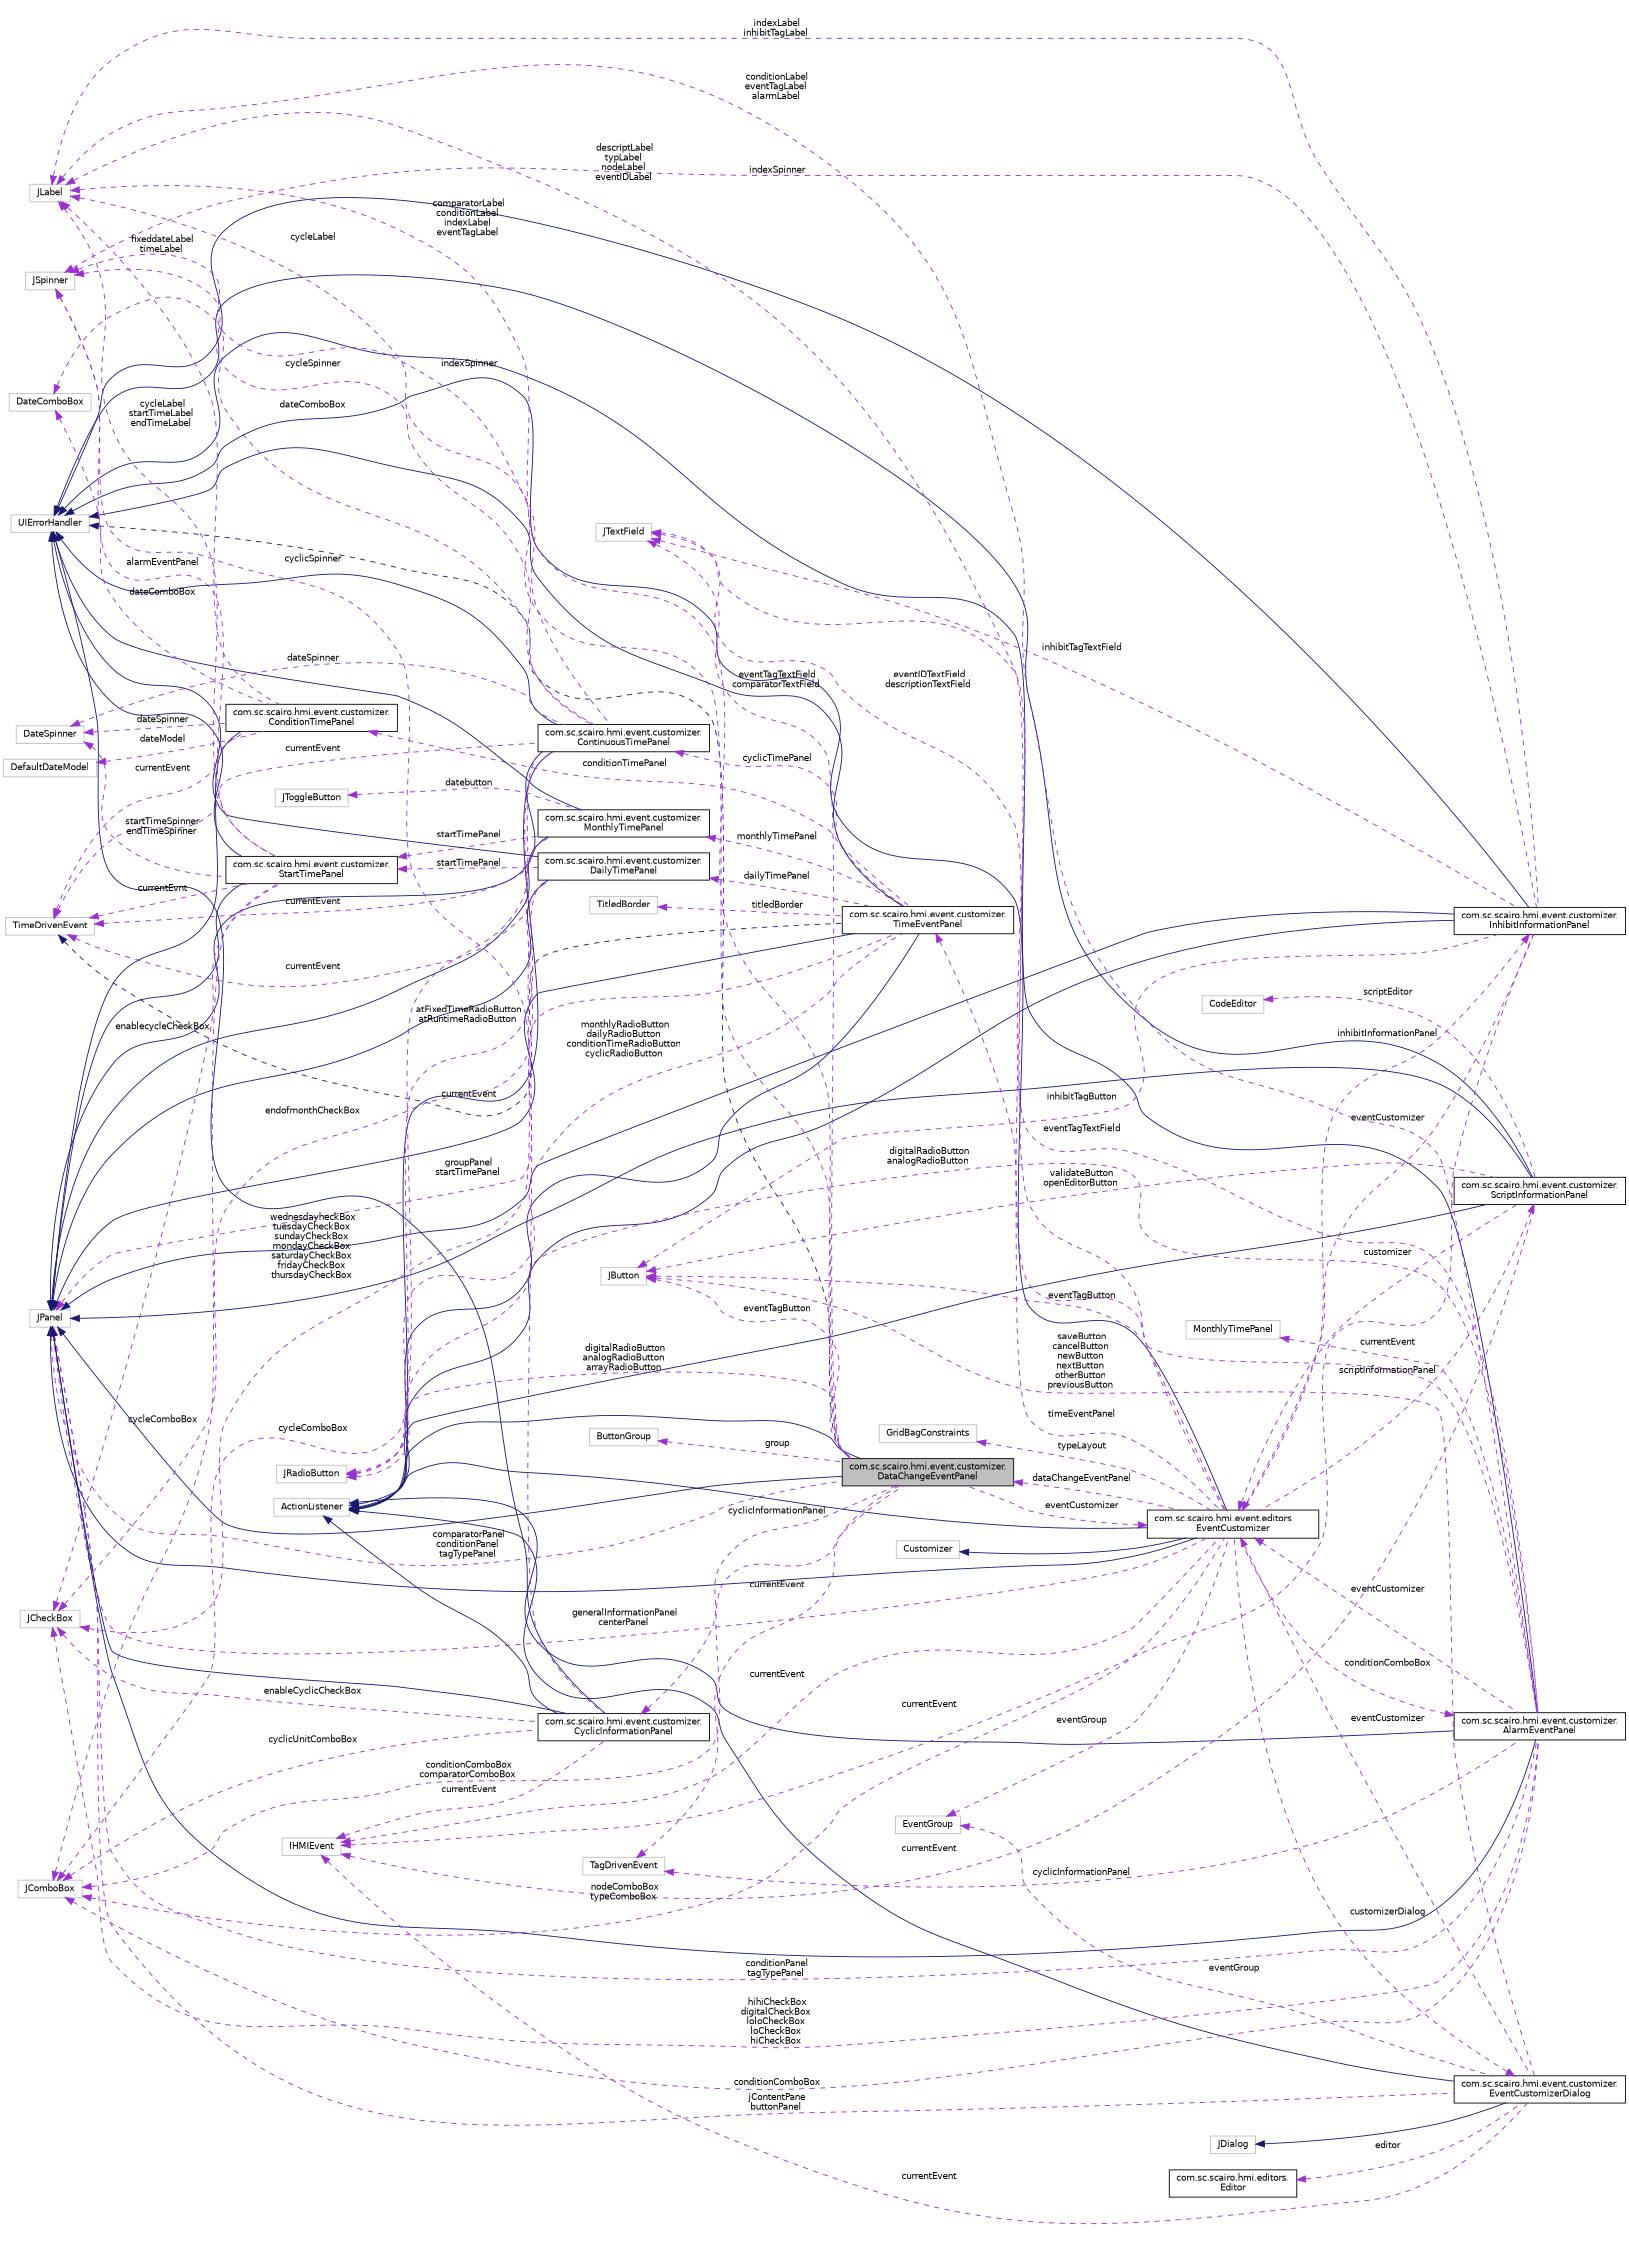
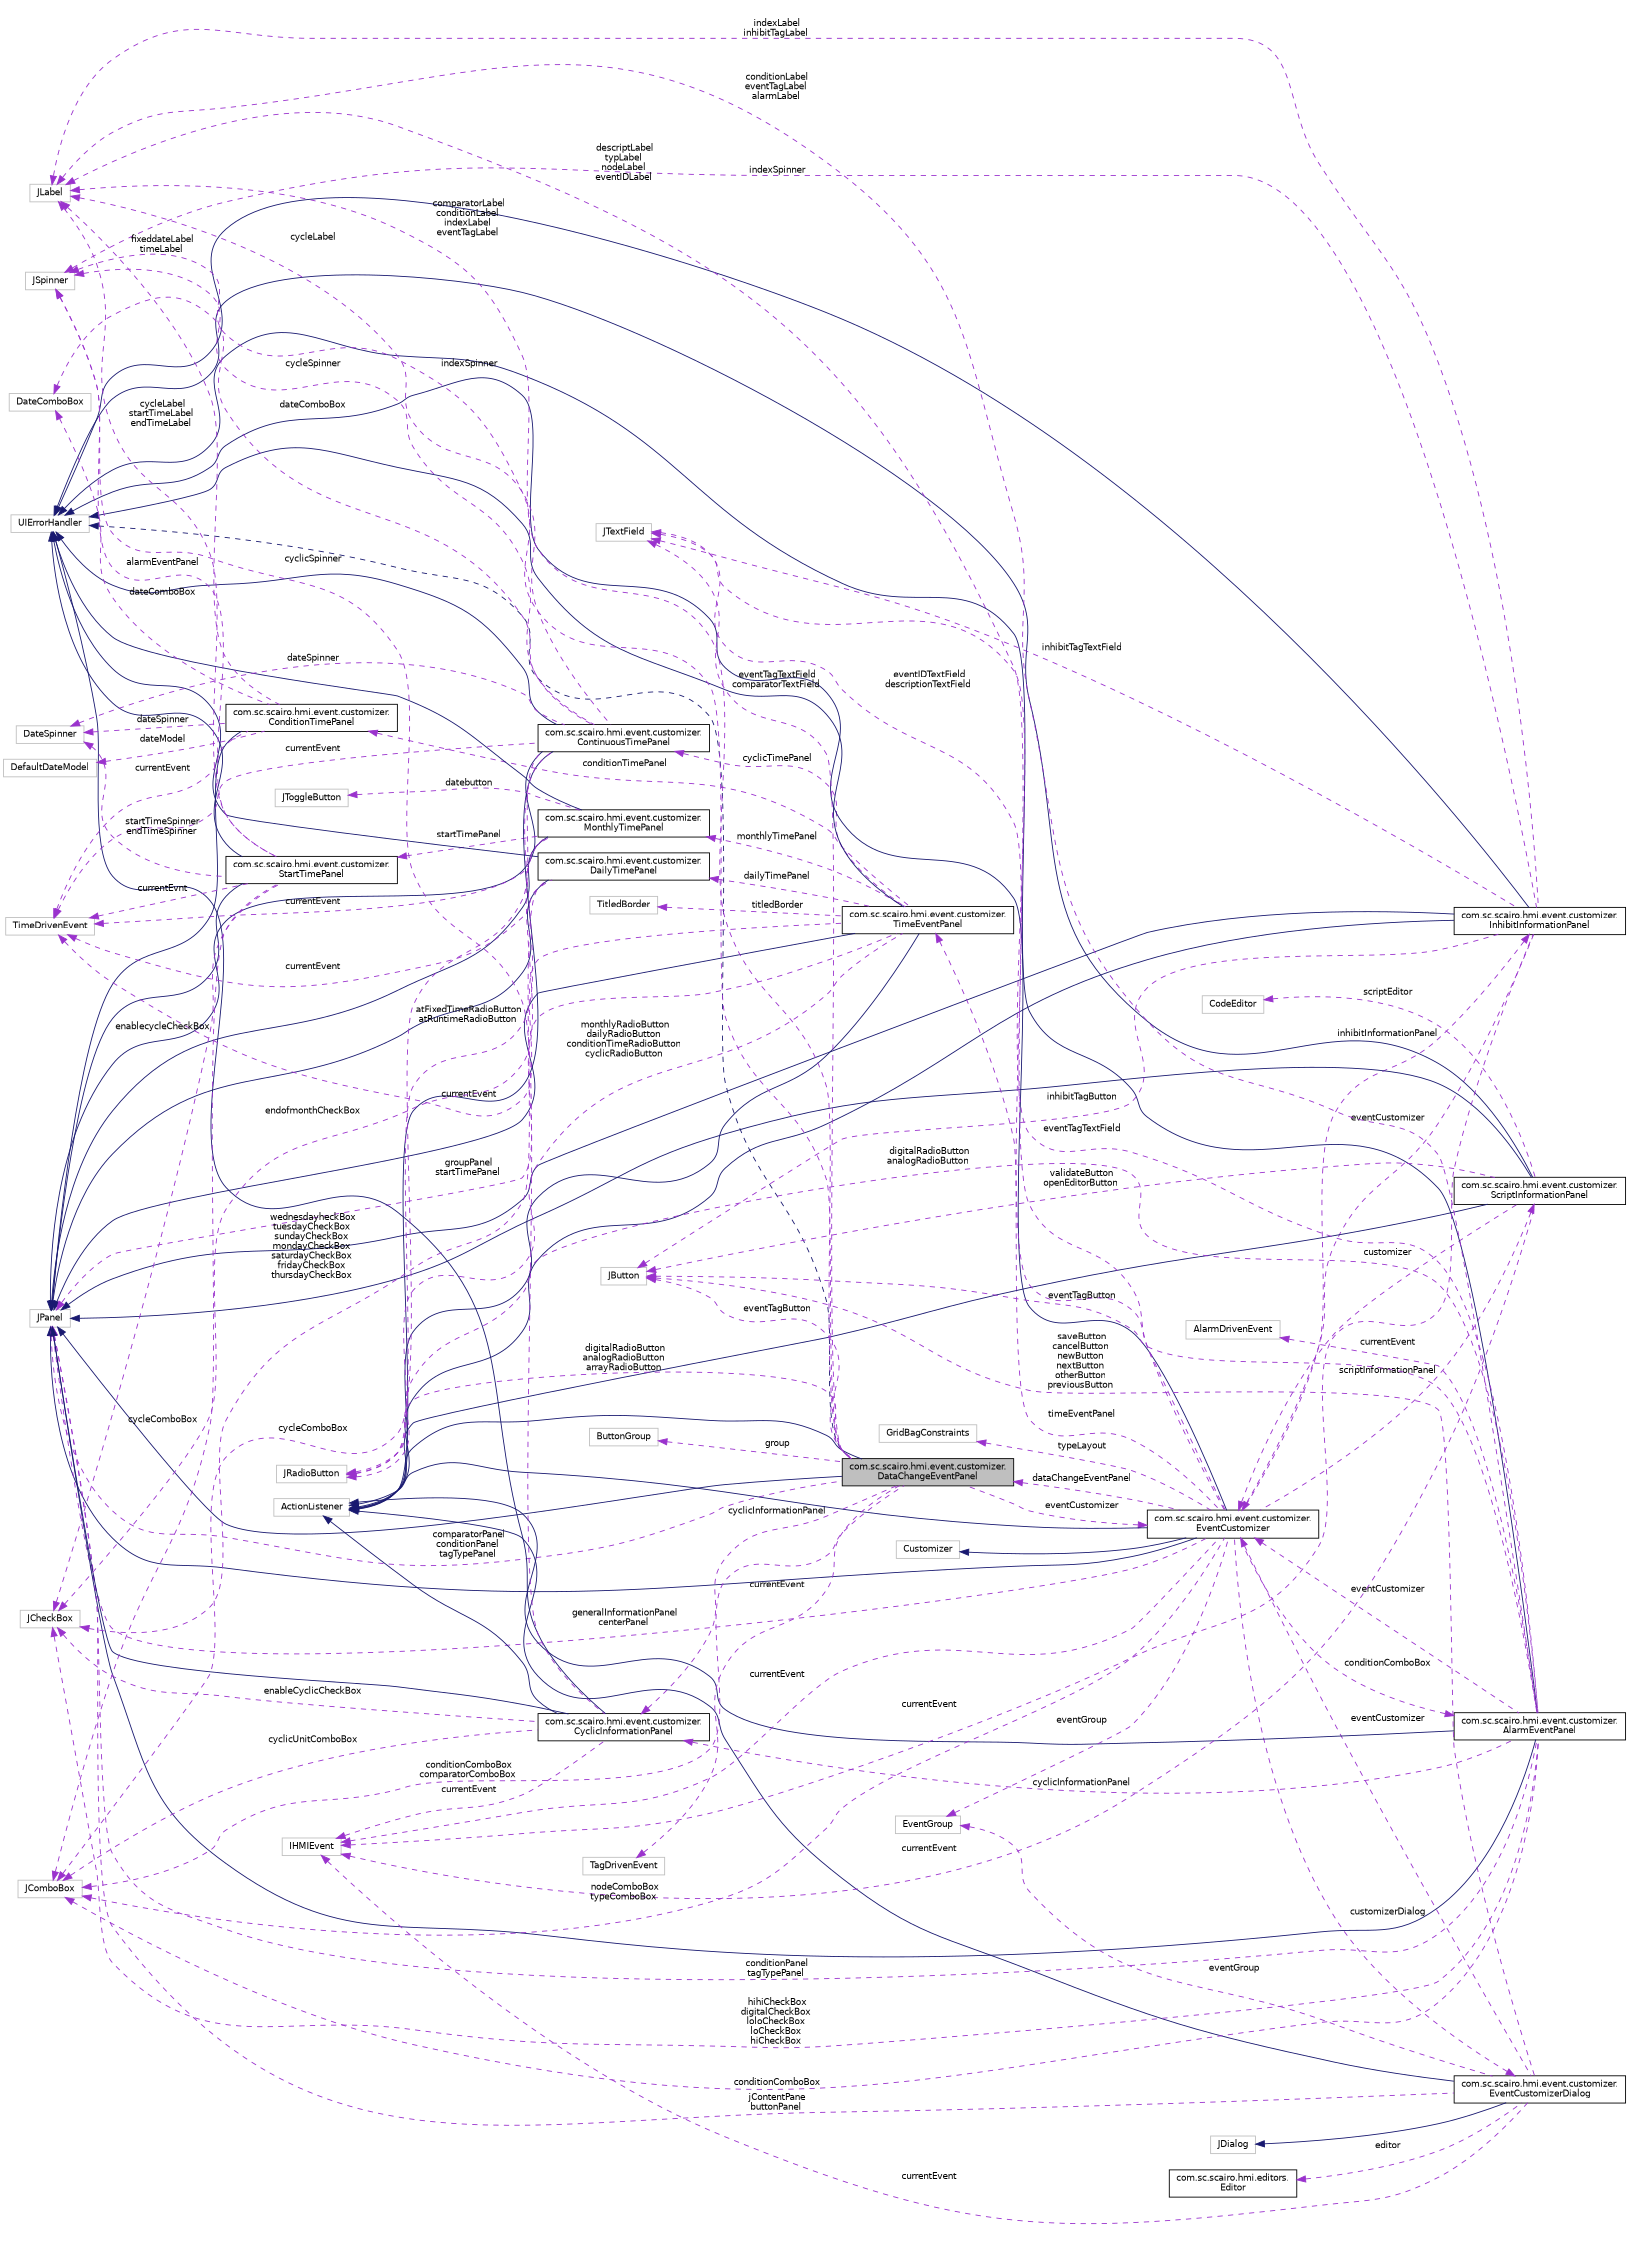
  digraph {
    rankdir=LR
    node [color=grey75 fillcolor=white fontname=Helvetica fontsize=10 shape=record style=filled]
    edge [color=darkorchid3 dir=back fontname=Helvetica fontsize=10 labelfontname=Helvetica labelfontsize=10 style=dashed]
    n1 [color=black fillcolor=grey75 fontcolor=black height=0.2 label="com.sc.scairo.hmi.event.customizer.\lDataChangeEventPanel" width=0.4]
-   n2 [color=black height=0.2 label="com.sc.scairo.hmi.event.editors.\lEventCustomizer" width=0.4]
+   n2 [color=black height=0.2 label="com.sc.scairo.hmi.event.customizer.\lEventCustomizer" width=0.4]
    n3 [color=black height=0.2 label="com.sc.scairo.hmi.event.customizer.\lScriptInformationPanel" width=0.4]
    n4 [color=black height=0.2 label="com.sc.scairo.hmi.event.customizer.\lInhibitInformationPanel" width=0.4]
    n5 [color=black height=0.2 label="com.sc.scairo.hmi.event.customizer.\lEventCustomizerDialog" width=0.4]
    n6 [color=black height=0.2 label="com.sc.scairo.hmi.event.customizer.\lAlarmEventPanel" width=0.4]
    n7 [height=0.2 label=JPanel width=0.4]
    n8 [color=black height=0.2 label="com.sc.scairo.hmi.event.customizer.\lTimeEventPanel" width=0.4]
    n9 [color=black height=0.2 label="com.sc.scairo.hmi.event.customizer.\lConditionTimePanel" width=0.4]
    n10 [color=black height=0.2 label="com.sc.scairo.hmi.event.customizer.\lMonthlyTimePanel" width=0.4]
    n11 [color=black height=0.2 label="com.sc.scairo.hmi.event.customizer.\lStartTimePanel" width=0.4]
    n12 [color=black height=0.2 label="com.sc.scairo.hmi.event.customizer.\lContinuousTimePanel" width=0.4]
    n13 [color=black height=0.2 label="com.sc.scairo.hmi.event.customizer.\lDailyTimePanel" width=0.4]
    n14 [color=black height=0.2 label="com.sc.scairo.hmi.event.customizer.\lCyclicInformationPanel" width=0.4]
    n15 [height=0.2 label=ActionListener width=0.4]
    n16 [height=0.2 label=UIErrorHandler width=0.4]
    n17 [height=0.2 label=JButton width=0.4]
    n18 [height=0.2 label=JTextField width=0.4]
    n19 [height=0.2 label=JSpinner width=0.4]
    n20 [height=0.2 label=ButtonGroup width=0.4]
    n21 [height=0.2 label=Customizer width=0.4]
    n22 [height=0.2 label=IHMIEvent width=0.4]
    n23 [height=0.2 label=CodeEditor width=0.4]
    n24 [height=0.2 label=JLabel width=0.4]
    n25 [height=0.2 label=GridBagConstraints width=0.4]
    n26 [height=0.2 label=TimeDrivenEvent width=0.4]
    n27 [height=0.2 label=DateSpinner width=0.4]
    n28 [height=0.2 label=DateComboBox width=0.4]
    n29 [height=0.2 label=DefaultDateModel width=0.4]
    n30 [height=0.2 label=JCheckBox width=0.4]
    n31 [height=0.2 label=JComboBox width=0.4]
    n32 [height=0.2 label=JToggleButton width=0.4]
    n33 [height=0.2 label=TitledBorder width=0.4]
    n34 [height=0.2 label=JRadioButton width=0.4]
    n35 [height=0.2 label=EventGroup width=0.4]
    n36 [height=0.2 label=JDialog width=0.4]
    n37 [color=black height=0.2 label="com.sc.scairo.hmi.editors.\lEditor" width=0.4]
-   n38 [height=0.2 label=MonthlyTimePanel width=0.4]
+   n38 [height=0.2 label=AlarmDrivenEvent width=0.4]
    n39 [height=0.2 label=TagDrivenEvent width=0.4]
    n1 -> n2 [label=" dataChangeEventPanel"]
    n2 -> n1 [label=" eventCustomizer"]
    n2 -> n3 [label=" customizer"]
    n2 -> n4 [label=" eventCustomizer"]
    n2 -> n5 [label=" eventCustomizer"]
    n2 -> n6 [label=" eventCustomizer"]
    n3 -> n2 [label=" scriptInformationPanel"]
    n4 -> n2 [label=" inhibitInformationPanel"]
    n5 -> n2 [label=" customizerDialog"]
    n6 -> n2 [label=" conditionComboBox"]
    n7 -> n1 [color=midnightblue style=solid]
    n7 -> n1 [label=" comparatorPanel\nconditionPanel\ntagTypePanel"]
    n7 -> n2 [color=midnightblue style=solid]
    n7 -> n2 [label=" generalInformationPanel\ncenterPanel"]
    n7 -> n3 [color=midnightblue style=solid]
    n7 -> n4 [color=midnightblue style=solid]
    n7 -> n5 [label=" jContentPane\nbuttonPanel"]
    n7 -> n6 [color=midnightblue style=solid]
    n7 -> n6 [label=" conditionPanel\ntagTypePanel"]
    n7 -> n8 [color=midnightblue style=solid]
    n7 -> n8 [label=" groupPanel\nstartTimePanel"]
    n7 -> n9 [color=midnightblue style=solid]
    n7 -> n10 [color=midnightblue style=solid]
    n7 -> n11 [color=midnightblue style=solid]
    n7 -> n12 [color=midnightblue style=solid]
    n7 -> n13 [color=midnightblue style=solid]
    n7 -> n14 [color=midnightblue style=solid]
    n8 -> n2 [label=" timeEventPanel"]
    n9 -> n8 [label=" conditionTimePanel"]
    n10 -> n8 [label=" monthlyTimePanel"]
    n11 -> n10 [label=" startTimePanel"]
-   n11 -> n13 [label=" startTimePanel"]
    n12 -> n8 [label=" cyclicTimePanel"]
    n13 -> n8 [label=" dailyTimePanel"]
    n14 -> n1 [label=" cyclicInformationPanel"]
-   n39 -> n6 [label=" cyclicInformationPanel"]
+   n14 -> n6 [label=" cyclicInformationPanel"]
    n15 -> n1 [color=midnightblue style=solid]
    n15 -> n2 [color=midnightblue style=solid]
    n15 -> n3 [color=midnightblue style=solid]
    n15 -> n4 [color=midnightblue style=solid]
    n15 -> n5 [color=midnightblue style=solid]
    n15 -> n6 [color=midnightblue style=solid]
    n15 -> n8 [color=midnightblue style=solid]
    n15 -> n12 [color=midnightblue style=solid]
    n15 -> n14 [color=midnightblue style=solid]
    n16 -> n1 [color=midnightblue]
    n16 -> n2 [color=midnightblue style=solid]
    n16 -> n3 [color=midnightblue style=solid]
    n16 -> n4 [color=midnightblue style=solid]
    n16 -> n6 [color=midnightblue style=solid]
    n16 -> n8 [color=midnightblue style=solid]
    n16 -> n10 [color=midnightblue style=solid]
    n16 -> n11 [color=midnightblue style=solid]
    n16 -> n12 [color=midnightblue style=solid]
    n16 -> n13 [color=midnightblue style=solid]
    n16 -> n14 [color=midnightblue style=solid]
    n17 -> n1 [label=" eventTagButton"]
    n17 -> n3 [label=" validateButton\nopenEditorButton"]
    n17 -> n4 [label=" inhibitTagButton"]
    n17 -> n5 [label=" saveButton\ncancelButton\nnewButton\nnextButton\notherButton\npreviousButton"]
    n17 -> n6 [label=" eventTagButton"]
    n18 -> n1 [label=" eventTagTextField\ncomparatorTextField"]
    n18 -> n2 [label=" eventIDTextField\ndescriptionTextField"]
    n18 -> n4 [label=" inhibitTagTextField"]
    n18 -> n6 [label=" eventTagTextField"]
    n19 -> n1 [label=" indexSpinner"]
    n19 -> n4 [label=" indexSpinner"]
    n19 -> n11 [label=" alarmEventPanel"]
    n19 -> n12 [label=" cycleSpinner"]
    n19 -> n14 [label=" cyclicSpinner"]
    n20 -> n1 [label=" group"]
    n21 -> n2 [color=midnightblue style=solid]
    n22 -> n2 [label=" currentEvent"]
    n22 -> n3 [label=" currentEvent"]
    n22 -> n4 [label=" currentEvent"]
    n22 -> n5 [label=" currentEvent"]
    n22 -> n14 [label=" currentEvent"]
    n23 -> n3 [label=" scriptEditor"]
    n24 -> n1 [label=" comparatorLabel\nconditionLabel\nindexLabel\neventTagLabel"]
    n24 -> n2 [label=" descriptLabel\ntypLabel\nnodeLabel\neventIDLabel"]
    n24 -> n4 [label=" indexLabel\ninhibitTagLabel"]
    n24 -> n6 [label=" conditionLabel\neventTagLabel\nalarmLabel"]
    n24 -> n9 [label=" fixeddateLabel\ntimeLabel"]
    n24 -> n11 [label=" cycleLabel\nstartTimeLabel\nendTimeLabel"]
    n24 -> n12 [label=" cycleLabel"]
    n25 -> n2 [label=" typeLayout"]
-   n26 -> n8 [color=midnightblue label=" currentEvent"]
+   n26 -> n8 [label=" currentEvent"]
    n26 -> n9 [label=" currentEvent"]
    n26 -> n10 [label=" currentEvent"]
    n26 -> n11 [label=" currentEvnt"]
    n26 -> n12 [label=" currentEvent"]
    n26 -> n13 [label=" currentEvent"]
    n27 -> n9 [label=" dateSpinner"]
    n27 -> n11 [label=" startTimeSpinner\nendTimeSpinner"]
    n27 -> n12 [label=" dateSpinner"]
    n28 -> n9 [label=" dateComboBox"]
    n28 -> n12 [label=" dateComboBox"]
    n29 -> n9 [label=" dateModel"]
    n30 -> n6 [label=" hihiCheckBox\ndigitalCheckBox\nloloCheckBox\nloCheckBox\nhiCheckBox"]
    n30 -> n10 [label=" endofmonthCheckBox"]
    n30 -> n11 [label=" enablecycleCheckBox"]
    n30 -> n13 [label=" wednesdayheckBox\ntuesdayCheckBox\nsundayCheckBox\nmondayCheckBox\nsaturdayCheckBox\nfridayCheckBox\nthursdayCheckBox"]
    n30 -> n14 [label=" enableCyclicCheckBox"]
    n31 -> n1 [label=" conditionComboBox\ncomparatorComboBox"]
    n31 -> n2 [label=" nodeComboBox\ntypeComboBox"]
    n31 -> n6 [label=" conditionComboBox"]
    n31 -> n11 [label=" cycleComboBox"]
    n31 -> n12 [label=" cycleComboBox"]
    n31 -> n14 [label=" cyclicUnitComboBox"]
    n32 -> n10 [label=" datebutton"]
    n33 -> n8 [label=" titledBorder"]
    n34 -> n1 [label=" digitalRadioButton\nanalogRadioButton\narrayRadioButton"]
    n34 -> n6 [label=" digitalRadioButton\nanalogRadioButton"]
    n34 -> n8 [label=" monthlyRadioButton\ndailyRadioButton\nconditionTimeRadioButton\ncyclicRadioButton"]
    n34 -> n12 [label=" atFixedTimeRadioButton\natRuntimeRadioButton"]
    n35 -> n2 [label=" eventGroup"]
    n35 -> n5 [label=" eventGroup"]
    n36 -> n5 [color=midnightblue style=solid]
    n37 -> n5 [label=" editor"]
    n38 -> n6 [label=" currentEvent"]
    n39 -> n1 [label=" currentEvent"]
  }
